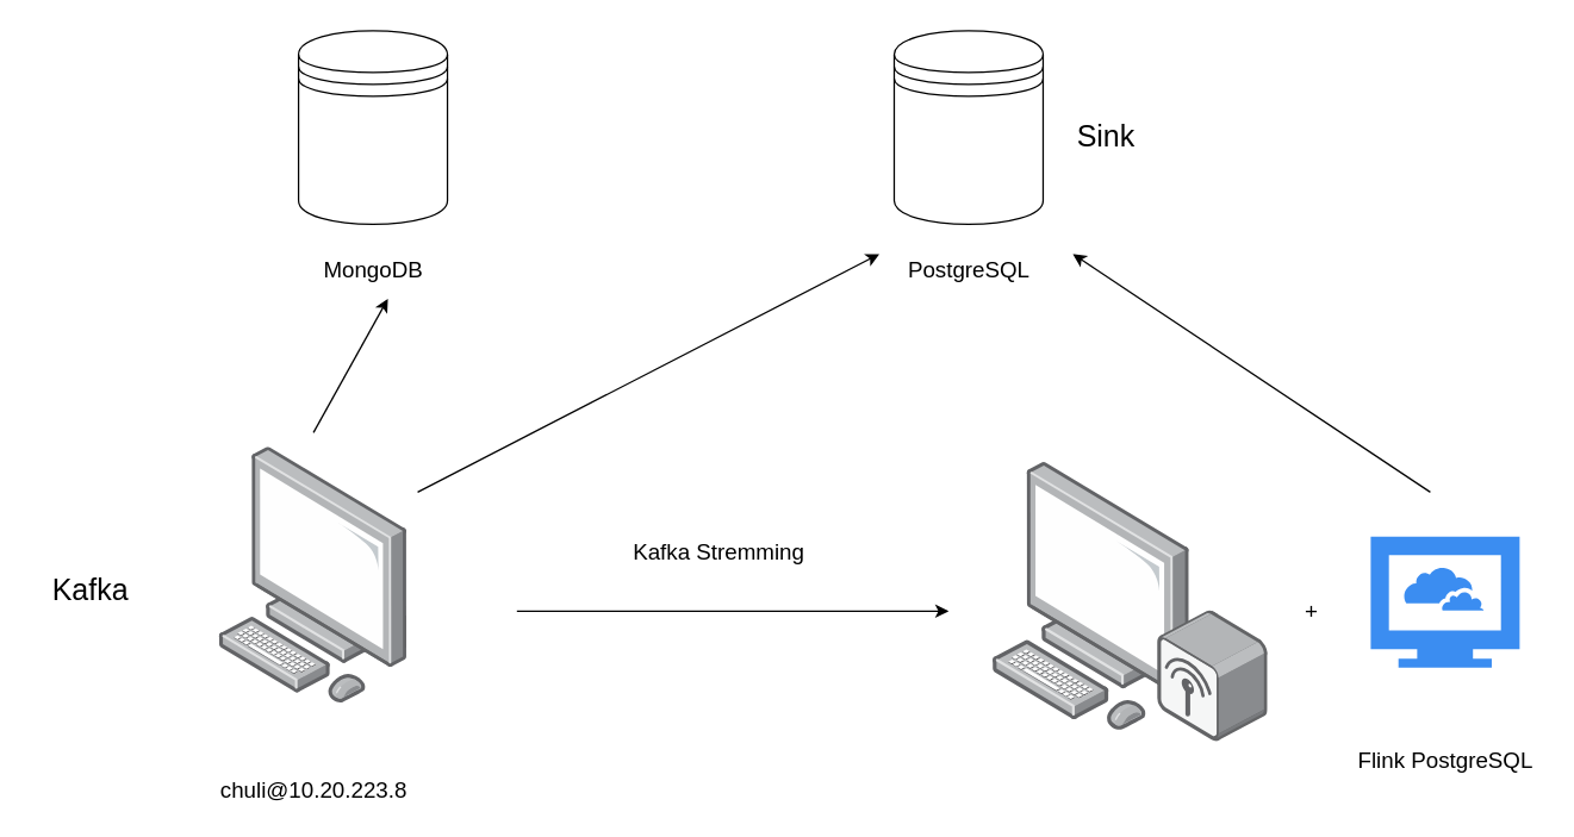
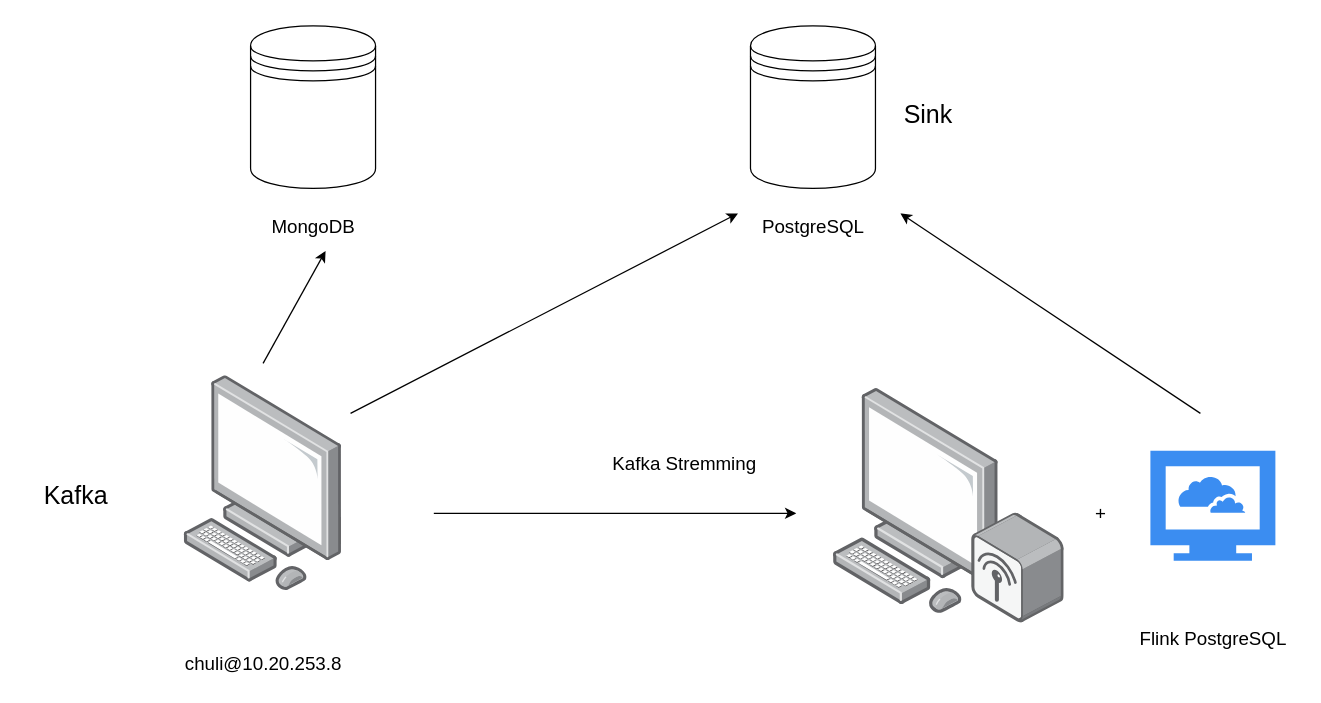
  <mxCell id="0" />
  <mxCell id="1" parent="0" />
  <mxCell id="2" value="" style="points=[];aspect=fixed;html=1;align=center;shadow=0;dashed=0;image;image=img/lib/allied_telesis/computer_and_terminals/Personal_Computer.svg;" vertex="1" parent="1"><mxGeometry x="146.62" y="300" width="126.77" height="171.8" as="geometry" /></mxCell>
- <mxCell id="3" value="chuli@10.20.223.8" style="text;html=1;align=center;verticalAlign=middle;resizable=0;points=[];autosize=1;strokeWidth=1;fontSize=15;" vertex="1" parent="1"><mxGeometry x="140" y="520" width="140" height="20" as="geometry" /></mxCell>
+ <mxCell id="3" value="chuli@10.20.253.8" style="text;html=1;align=center;verticalAlign=middle;resizable=0;points=[];autosize=1;strokeWidth=1;fontSize=15;" vertex="1" parent="1"><mxGeometry x="140" y="520" width="140" height="20" as="geometry" /></mxCell>
  <mxCell id="4" value="" style="points=[];aspect=fixed;html=1;align=center;shadow=0;dashed=0;image;image=img/lib/allied_telesis/computer_and_terminals/Personal_Computer_Wireless.svg;strokeWidth=1;fontSize=15;" vertex="1" parent="1"><mxGeometry x="666.62" y="310" width="184.49" height="188" as="geometry" /></mxCell>
  <mxCell id="5" value="" style="endArrow=classic;html=1;fontSize=15;" edge="1" parent="1"><mxGeometry width="50" height="50" relative="1" as="geometry"><mxPoint x="346.62" y="410" as="sourcePoint" /><mxPoint x="636.62" y="410" as="targetPoint" /></mxGeometry></mxCell>
- <mxCell id="6" value="Kafka Stremming" style="text;html=1;align=center;verticalAlign=middle;resizable=0;points=[];autosize=1;fontSize=15;" vertex="1" parent="1"><mxGeometry x="416.62" y="360" width="130" height="20" as="geometry" /></mxCell>
+ <mxCell id="6" value="Kafka Stremming" style="text;html=1;align=center;verticalAlign=middle;resizable=0;points=[];autosize=1;fontSize=15;" vertex="1" parent="1"><mxGeometry x="481.62" y="360" width="130" height="20" as="geometry" /></mxCell>
  <mxCell id="7" value="" style="shape=datastore;whiteSpace=wrap;html=1;strokeWidth=1;fontSize=15;" vertex="1" parent="1"><mxGeometry x="600" y="20" width="100" height="130" as="geometry" /></mxCell>
  <mxCell id="8" value="" style="shape=datastore;whiteSpace=wrap;html=1;strokeWidth=1;fontSize=15;" vertex="1" parent="1"><mxGeometry x="200" y="20" width="100" height="130" as="geometry" /></mxCell>
  <mxCell id="9" value="MongoDB" style="text;html=1;align=center;verticalAlign=middle;resizable=0;points=[];autosize=1;fontSize=15;" vertex="1" parent="1"><mxGeometry x="210" y="170" width="80" height="20" as="geometry" /></mxCell>
  <mxCell id="10" value="PostgreSQL" style="text;html=1;align=center;verticalAlign=middle;resizable=0;points=[];autosize=1;fontSize=15;" vertex="1" parent="1"><mxGeometry x="600" y="170" width="100" height="20" as="geometry" /></mxCell>
  <mxCell id="11" value="" style="endArrow=classic;html=1;fontSize=15;" edge="1" parent="1"><mxGeometry width="50" height="50" relative="1" as="geometry"><mxPoint x="210" y="290" as="sourcePoint" /><mxPoint x="260" y="200" as="targetPoint" /></mxGeometry></mxCell>
  <mxCell id="12" value="" style="endArrow=classic;html=1;fontSize=15;" edge="1" parent="1"><mxGeometry width="50" height="50" relative="1" as="geometry"><mxPoint x="280" y="330" as="sourcePoint" /><mxPoint x="590" y="170" as="targetPoint" /></mxGeometry></mxCell>
  <mxCell id="13" value="" style="html=1;aspect=fixed;strokeColor=none;shadow=0;align=center;verticalAlign=top;fillColor=#3B8DF1;shape=mxgraph.gcp2.cloud_computer;fontSize=15;" vertex="1" parent="1"><mxGeometry x="920" y="360" width="100" height="88" as="geometry" /></mxCell>
  <mxCell id="14" value="Flink PostgreSQL" style="text;html=1;align=center;verticalAlign=middle;resizable=0;points=[];autosize=1;fontSize=15;" vertex="1" parent="1"><mxGeometry x="905" y="500" width="130" height="20" as="geometry" /></mxCell>
  <mxCell id="15" value="" style="endArrow=classic;html=1;fontSize=15;" edge="1" parent="1"><mxGeometry width="50" height="50" relative="1" as="geometry"><mxPoint x="960" y="330" as="sourcePoint" /><mxPoint x="720" y="170" as="targetPoint" /></mxGeometry></mxCell>
  <mxCell id="16" value="+" style="text;html=1;align=center;verticalAlign=middle;resizable=0;points=[];autosize=1;fontSize=15;" vertex="1" parent="1"><mxGeometry x="870" y="400" width="20" height="20" as="geometry" /></mxCell>
  <mxCell id="17" value="Kafka" style="text;html=1;align=center;verticalAlign=middle;resizable=0;points=[];autosize=1;fontSize=20;" vertex="1" parent="1"><mxGeometry x="20" y="380" width="80" height="30" as="geometry" /></mxCell>
  <mxCell id="18" value="Sink" style="text;html=1;align=center;verticalAlign=middle;resizable=0;points=[];autosize=1;fontSize=20;" vertex="1" parent="1"><mxGeometry x="717" y="75" width="50" height="30" as="geometry" /></mxCell>
